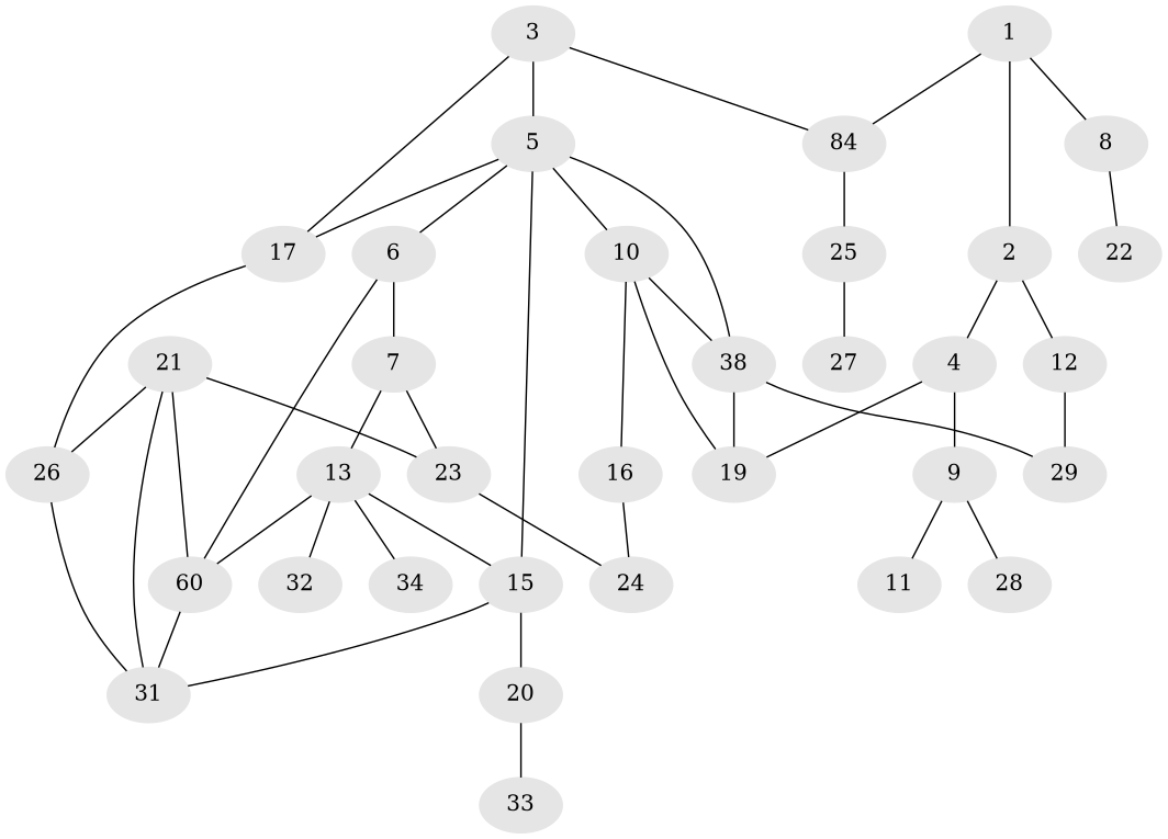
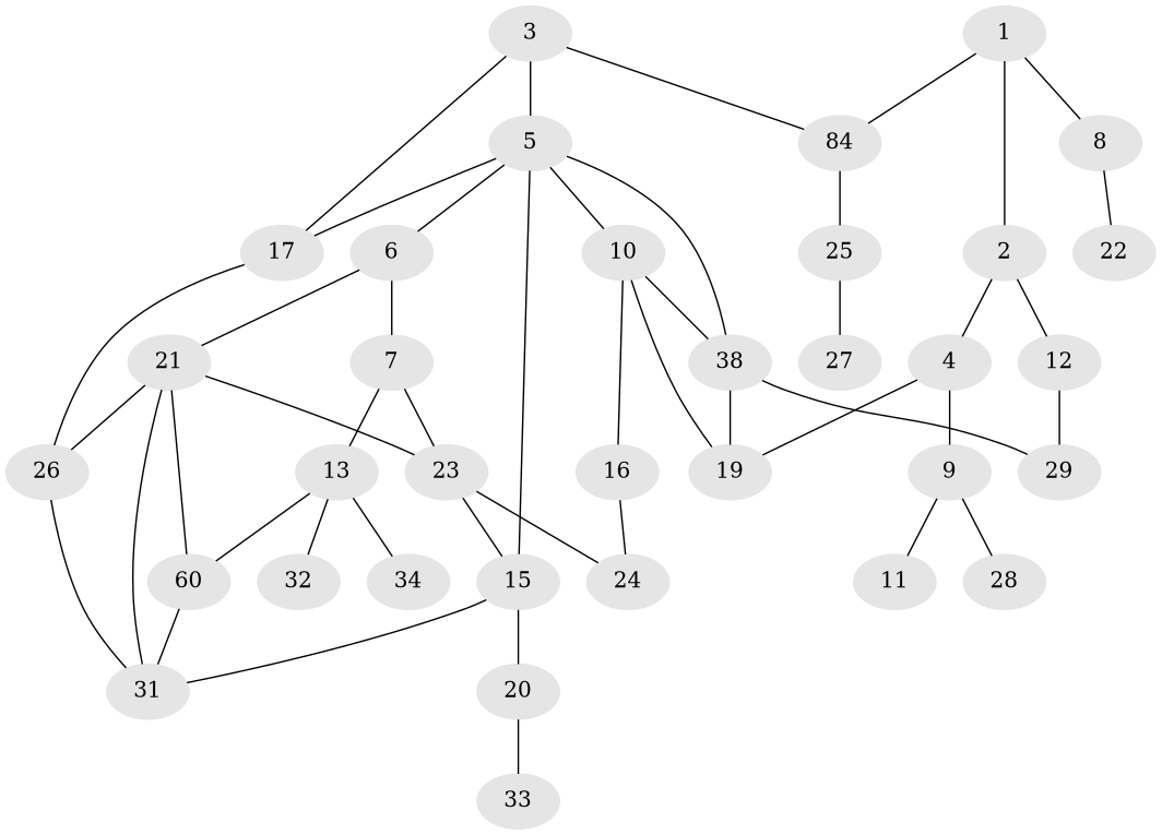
  graph {
    node [color=gray90 style=filled]
    edge [weight=1.0]
    1
    2
    8
    n4 [label=84]
    4
    12
    3
    5
    17
    22
    25
    9
    19
    29
    6
    10
    15
    n18 [label=38]
    26
    11
    28
    7
    21
    16
    20
    31
    13
    23
    n29 [label=60]
    32
    34
    24
    27
    33
    1 -- 2
    1 -- 8
    1 -- n4
    2 -- 4 [weight=2.0]
    2 -- 12 [weight=3.0]
    8 -- 22
    n4 -- 25
    4 -- 9
    4 -- 19
    12 -- 29
    3 -- n4
    3 -- 5
    3 -- 17
    5 -- 17
    5 -- 6
    5 -- 10
    5 -- 15
    5 -- n18
    17 -- 26
    25 -- 27
    9 -- 11
    9 -- 28
    6 -- 7
-   6 -- n29
+   6 -- 21
    10 -- 19
    10 -- n18
    10 -- 16
    15 -- 20
    15 -- 31
    n18 -- 19
    n18 -- 29
    26 -- 31 [weight=2.0]
    7 -- 13
    7 -- 23
    21 -- 26
    21 -- 31
    21 -- 23
    21 -- n29 [weight=2.0]
    16 -- 24
    20 -- 33
-   13 -- 15
+   23 -- 15
    13 -- n29
    13 -- 32
    13 -- 34
    23 -- 24
    n29 -- 31 [weight=2.0]
  }
